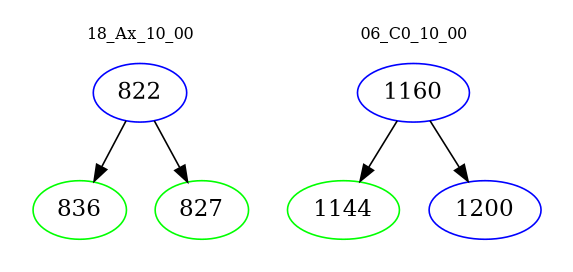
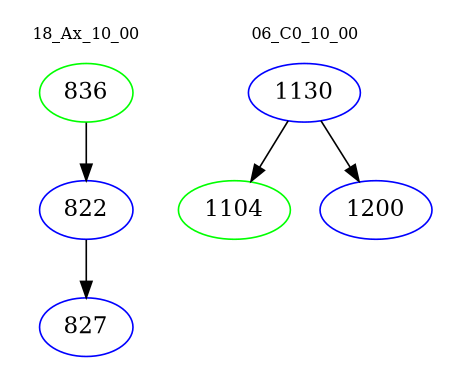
  digraph {
    node [color=blue]
    edge [color=black]
    n1 [label=822]
    n2 [color=green label=836]
-   n3 [color=green label=827]
-   n4 [label=1160]
-   n5 [color=green label=1144]
+   n3 [label=827]
+   n4 [label=1130]
+   n5 [color=green label=1104]
    n6 [label=1200]
    subgraph cluster_1 {
      color=white
      fontsize=10
      label="18_Ax_10_00"
      n1
      n2
      n3
    }
    subgraph cluster_2 {
      color=white
      fontsize=10
      label="06_C0_10_00"
      n4
      n5
      n6
    }
-   n1 -> n2
+   n2 -> n1
    n1 -> n3
    n4 -> n5
    n4 -> n6
  }
